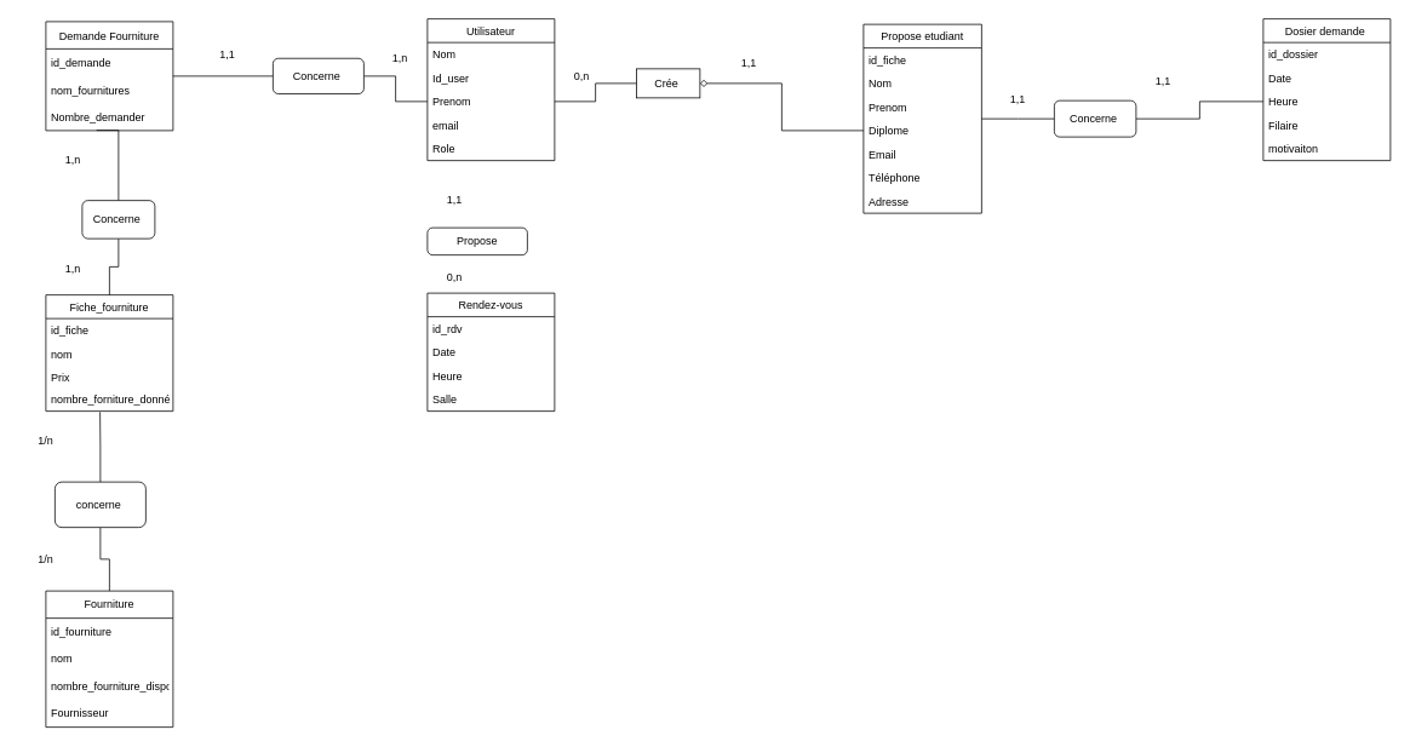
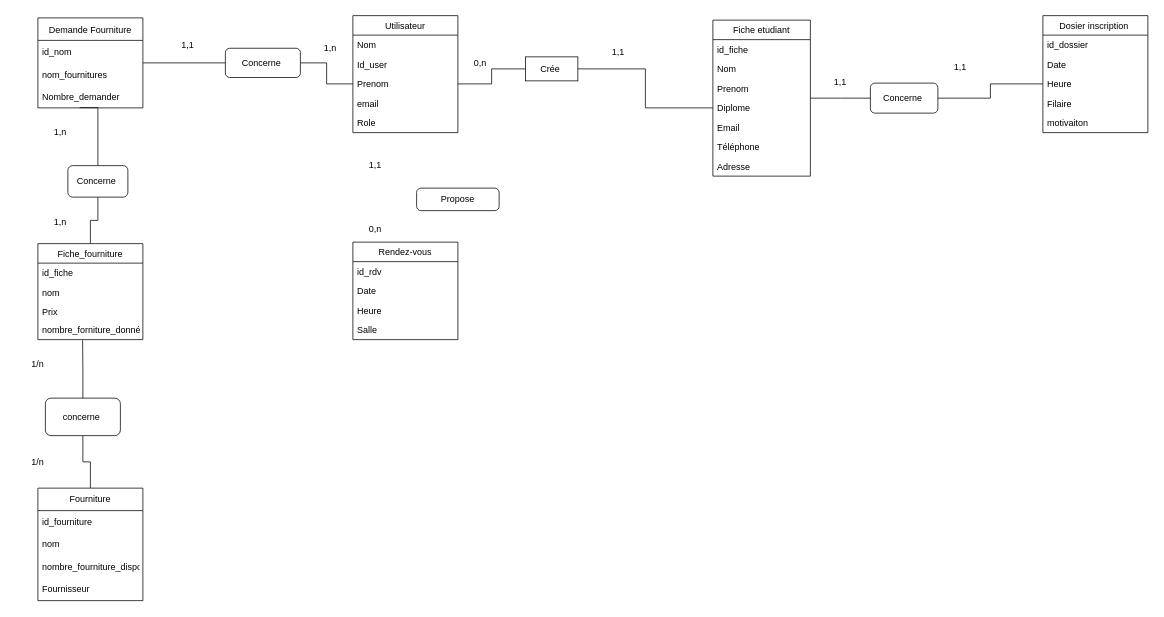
  <mxCell id="0" />
  <mxCell id="1" parent="0" />
  <mxCell id="2" value="Utilisateur" style="swimlane;fontStyle=0;childLayout=stackLayout;horizontal=1;startSize=26;fillColor=none;horizontalStack=0;resizeParent=1;resizeParentMax=0;resizeLast=0;collapsible=1;marginBottom=0;" parent="1" vertex="1"><mxGeometry x="470" y="20" width="140" height="156" as="geometry" /></mxCell>
  <mxCell id="3" value="Nom" style="text;strokeColor=none;fillColor=none;align=left;verticalAlign=top;spacingLeft=4;spacingRight=4;overflow=hidden;rotatable=0;points=[[0,0.5],[1,0.5]];portConstraint=eastwest;" parent="2" vertex="1"><mxGeometry y="26" width="140" height="26" as="geometry" /></mxCell>
  <mxCell id="4" value="Id_user" style="text;strokeColor=none;fillColor=none;align=left;verticalAlign=top;spacingLeft=4;spacingRight=4;overflow=hidden;rotatable=0;points=[[0,0.5],[1,0.5]];portConstraint=eastwest;" parent="2" vertex="1"><mxGeometry y="52" width="140" height="26" as="geometry" /></mxCell>
  <mxCell id="5" value="Prenom" style="text;strokeColor=none;fillColor=none;align=left;verticalAlign=top;spacingLeft=4;spacingRight=4;overflow=hidden;rotatable=0;points=[[0,0.5],[1,0.5]];portConstraint=eastwest;" parent="2" vertex="1"><mxGeometry y="78" width="140" height="26" as="geometry" /></mxCell>
  <mxCell id="6" value="email" style="text;strokeColor=none;fillColor=none;align=left;verticalAlign=top;spacingLeft=4;spacingRight=4;overflow=hidden;rotatable=0;points=[[0,0.5],[1,0.5]];portConstraint=eastwest;" parent="2" vertex="1"><mxGeometry y="104" width="140" height="26" as="geometry" /></mxCell>
  <mxCell id="7" value="Role " style="text;strokeColor=none;fillColor=none;align=left;verticalAlign=top;spacingLeft=4;spacingRight=4;overflow=hidden;rotatable=0;points=[[0,0.5],[1,0.5]];portConstraint=eastwest;" parent="2" vertex="1"><mxGeometry y="130" width="140" height="26" as="geometry" /></mxCell>
  <mxCell id="8" style="edgeStyle=orthogonalEdgeStyle;rounded=0;orthogonalLoop=1;jettySize=auto;html=1;endArrow=none;endFill=0;" parent="1" source="9" edge="1"><mxGeometry relative="1" as="geometry"><mxPoint x="1160" y="130" as="targetPoint" /></mxGeometry></mxCell>
- <mxCell id="9" value="Propose etudiant" style="swimlane;fontStyle=0;childLayout=stackLayout;horizontal=1;startSize=26;fillColor=none;horizontalStack=0;resizeParent=1;resizeParentMax=0;resizeLast=0;collapsible=1;marginBottom=0;" parent="1" vertex="1"><mxGeometry x="950" y="26" width="130" height="208" as="geometry" /></mxCell>
+ <mxCell id="9" value="Fiche etudiant" style="swimlane;fontStyle=0;childLayout=stackLayout;horizontal=1;startSize=26;fillColor=none;horizontalStack=0;resizeParent=1;resizeParentMax=0;resizeLast=0;collapsible=1;marginBottom=0;" parent="1" vertex="1"><mxGeometry x="950" y="26" width="130" height="208" as="geometry" /></mxCell>
  <mxCell id="10" value="id_fiche" style="text;strokeColor=none;fillColor=none;align=left;verticalAlign=top;spacingLeft=4;spacingRight=4;overflow=hidden;rotatable=0;points=[[0,0.5],[1,0.5]];portConstraint=eastwest;" parent="9" vertex="1"><mxGeometry y="26" width="130" height="26" as="geometry" /></mxCell>
  <mxCell id="11" value="Nom" style="text;strokeColor=none;fillColor=none;align=left;verticalAlign=top;spacingLeft=4;spacingRight=4;overflow=hidden;rotatable=0;points=[[0,0.5],[1,0.5]];portConstraint=eastwest;" parent="9" vertex="1"><mxGeometry y="52" width="130" height="26" as="geometry" /></mxCell>
  <mxCell id="12" value="Prenom" style="text;strokeColor=none;fillColor=none;align=left;verticalAlign=top;spacingLeft=4;spacingRight=4;overflow=hidden;rotatable=0;points=[[0,0.5],[1,0.5]];portConstraint=eastwest;" parent="9" vertex="1"><mxGeometry y="78" width="130" height="26" as="geometry" /></mxCell>
  <mxCell id="13" value="Diplome" style="text;strokeColor=none;fillColor=none;align=left;verticalAlign=top;spacingLeft=4;spacingRight=4;overflow=hidden;rotatable=0;points=[[0,0.5],[1,0.5]];portConstraint=eastwest;" parent="9" vertex="1"><mxGeometry y="104" width="130" height="26" as="geometry" /></mxCell>
  <mxCell id="14" value="Email" style="text;strokeColor=none;fillColor=none;align=left;verticalAlign=top;spacingLeft=4;spacingRight=4;overflow=hidden;rotatable=0;points=[[0,0.5],[1,0.5]];portConstraint=eastwest;" parent="9" vertex="1"><mxGeometry y="130" width="130" height="26" as="geometry" /></mxCell>
  <mxCell id="15" value="Téléphone " style="text;strokeColor=none;fillColor=none;align=left;verticalAlign=top;spacingLeft=4;spacingRight=4;overflow=hidden;rotatable=0;points=[[0,0.5],[1,0.5]];portConstraint=eastwest;" parent="9" vertex="1"><mxGeometry y="156" width="130" height="26" as="geometry" /></mxCell>
  <mxCell id="16" value="Adresse &#10;" style="text;strokeColor=none;fillColor=none;align=left;verticalAlign=top;spacingLeft=4;spacingRight=4;overflow=hidden;rotatable=0;points=[[0,0.5],[1,0.5]];portConstraint=eastwest;" parent="9" vertex="1"><mxGeometry y="182" width="130" height="26" as="geometry" /></mxCell>
- <mxCell id="17" value="Dosier demande " style="swimlane;fontStyle=0;childLayout=stackLayout;horizontal=1;startSize=26;fillColor=none;horizontalStack=0;resizeParent=1;resizeParentMax=0;resizeLast=0;collapsible=1;marginBottom=0;" parent="1" vertex="1"><mxGeometry x="1390" y="20" width="140" height="156" as="geometry" /></mxCell>
+ <mxCell id="17" value="Dosier inscription " style="swimlane;fontStyle=0;childLayout=stackLayout;horizontal=1;startSize=26;fillColor=none;horizontalStack=0;resizeParent=1;resizeParentMax=0;resizeLast=0;collapsible=1;marginBottom=0;" parent="1" vertex="1"><mxGeometry x="1390" y="20" width="140" height="156" as="geometry" /></mxCell>
  <mxCell id="18" value="id_dossier" style="text;strokeColor=none;fillColor=none;align=left;verticalAlign=top;spacingLeft=4;spacingRight=4;overflow=hidden;rotatable=0;points=[[0,0.5],[1,0.5]];portConstraint=eastwest;" parent="17" vertex="1"><mxGeometry y="26" width="140" height="26" as="geometry" /></mxCell>
  <mxCell id="19" value="Date " style="text;strokeColor=none;fillColor=none;align=left;verticalAlign=top;spacingLeft=4;spacingRight=4;overflow=hidden;rotatable=0;points=[[0,0.5],[1,0.5]];portConstraint=eastwest;" parent="17" vertex="1"><mxGeometry y="52" width="140" height="26" as="geometry" /></mxCell>
  <mxCell id="20" value="Heure " style="text;strokeColor=none;fillColor=none;align=left;verticalAlign=top;spacingLeft=4;spacingRight=4;overflow=hidden;rotatable=0;points=[[0,0.5],[1,0.5]];portConstraint=eastwest;" parent="17" vertex="1"><mxGeometry y="78" width="140" height="26" as="geometry" /></mxCell>
  <mxCell id="21" value="Filaire " style="text;strokeColor=none;fillColor=none;align=left;verticalAlign=top;spacingLeft=4;spacingRight=4;overflow=hidden;rotatable=0;points=[[0,0.5],[1,0.5]];portConstraint=eastwest;" parent="17" vertex="1"><mxGeometry y="104" width="140" height="26" as="geometry" /></mxCell>
  <mxCell id="22" value="motivaiton     " style="text;strokeColor=none;fillColor=none;align=left;verticalAlign=top;spacingLeft=4;spacingRight=4;overflow=hidden;rotatable=0;points=[[0,0.5],[1,0.5]];portConstraint=eastwest;" parent="17" vertex="1"><mxGeometry y="130" width="140" height="26" as="geometry" /></mxCell>
  <mxCell id="23" value="Rendez-vous" style="swimlane;fontStyle=0;childLayout=stackLayout;horizontal=1;startSize=26;fillColor=none;horizontalStack=0;resizeParent=1;resizeParentMax=0;resizeLast=0;collapsible=1;marginBottom=0;" parent="1" vertex="1"><mxGeometry x="470" y="322" width="140" height="130" as="geometry" /></mxCell>
  <mxCell id="24" value="id_rdv" style="text;strokeColor=none;fillColor=none;align=left;verticalAlign=top;spacingLeft=4;spacingRight=4;overflow=hidden;rotatable=0;points=[[0,0.5],[1,0.5]];portConstraint=eastwest;" parent="23" vertex="1"><mxGeometry y="26" width="140" height="26" as="geometry" /></mxCell>
  <mxCell id="25" value="Date" style="text;strokeColor=none;fillColor=none;align=left;verticalAlign=top;spacingLeft=4;spacingRight=4;overflow=hidden;rotatable=0;points=[[0,0.5],[1,0.5]];portConstraint=eastwest;" parent="23" vertex="1"><mxGeometry y="52" width="140" height="26" as="geometry" /></mxCell>
  <mxCell id="26" value="Heure " style="text;strokeColor=none;fillColor=none;align=left;verticalAlign=top;spacingLeft=4;spacingRight=4;overflow=hidden;rotatable=0;points=[[0,0.5],[1,0.5]];portConstraint=eastwest;" parent="23" vertex="1"><mxGeometry y="78" width="140" height="26" as="geometry" /></mxCell>
  <mxCell id="27" value="Salle " style="text;strokeColor=none;fillColor=none;align=left;verticalAlign=top;spacingLeft=4;spacingRight=4;overflow=hidden;rotatable=0;points=[[0,0.5],[1,0.5]];portConstraint=eastwest;" parent="23" vertex="1"><mxGeometry y="104" width="140" height="26" as="geometry" /></mxCell>
  <mxCell id="28" style="edgeStyle=orthogonalEdgeStyle;rounded=0;orthogonalLoop=1;jettySize=auto;html=1;entryX=0.5;entryY=1;entryDx=0;entryDy=0;endArrow=none;endFill=0;" parent="1" source="29" target="56" edge="1"><mxGeometry relative="1" as="geometry" /></mxCell>
  <mxCell id="29" value="Fiche_fourniture" style="swimlane;fontStyle=0;childLayout=stackLayout;horizontal=1;startSize=26;fillColor=none;horizontalStack=0;resizeParent=1;resizeParentMax=0;resizeLast=0;collapsible=1;marginBottom=0;" parent="1" vertex="1"><mxGeometry x="50" y="324" width="140" height="128" as="geometry"><mxRectangle x="-330" y="474" width="100" height="30" as="alternateBounds" /></mxGeometry></mxCell>
  <mxCell id="30" value="id_fiche " style="text;strokeColor=none;fillColor=none;align=left;verticalAlign=top;spacingLeft=4;spacingRight=4;overflow=hidden;rotatable=0;points=[[0,0.5],[1,0.5]];portConstraint=eastwest;" parent="29" vertex="1"><mxGeometry y="26" width="140" height="26" as="geometry" /></mxCell>
  <mxCell id="31" value="nom&#10;" style="text;strokeColor=none;fillColor=none;align=left;verticalAlign=top;spacingLeft=4;spacingRight=4;overflow=hidden;rotatable=0;points=[[0,0.5],[1,0.5]];portConstraint=eastwest;" parent="29" vertex="1"><mxGeometry y="52" width="140" height="26" as="geometry" /></mxCell>
  <mxCell id="32" value="Prix " style="text;strokeColor=none;fillColor=none;align=left;verticalAlign=top;spacingLeft=4;spacingRight=4;overflow=hidden;rotatable=0;points=[[0,0.5],[1,0.5]];portConstraint=eastwest;" parent="29" vertex="1"><mxGeometry y="78" width="140" height="24" as="geometry" /></mxCell>
  <mxCell id="33" value="nombre_forniture_donné" style="text;strokeColor=none;fillColor=none;align=left;verticalAlign=top;spacingLeft=4;spacingRight=4;overflow=hidden;rotatable=0;points=[[0,0.5],[1,0.5]];portConstraint=eastwest;" parent="29" vertex="1"><mxGeometry y="102" width="140" height="26" as="geometry" /></mxCell>
  <mxCell id="34" value="Crée&amp;nbsp;" style="whiteSpace=wrap;html=1;rounded=0;" parent="1" vertex="1"><mxGeometry x="700" y="75" width="70" height="32" as="geometry" /></mxCell>
  <mxCell id="35" style="edgeStyle=orthogonalEdgeStyle;rounded=0;orthogonalLoop=1;jettySize=auto;html=1;endArrow=none;endFill=0;" parent="1" source="5" target="34" edge="1"><mxGeometry relative="1" as="geometry" /></mxCell>
- <mxCell id="36" style="edgeStyle=orthogonalEdgeStyle;rounded=0;orthogonalLoop=1;jettySize=auto;html=1;entryX=1;entryY=0.5;entryDx=0;entryDy=0;endArrow=diamond;endFill=0;" parent="1" source="13" target="34" edge="1"><mxGeometry relative="1" as="geometry" /></mxCell>
+ <mxCell id="36" style="edgeStyle=orthogonalEdgeStyle;rounded=0;orthogonalLoop=1;jettySize=auto;html=1;entryX=1;entryY=0.5;entryDx=0;entryDy=0;endArrow=none;endFill=0;" parent="1" source="13" target="34" edge="1"><mxGeometry relative="1" as="geometry" /></mxCell>
  <mxCell id="37" value="0,n" style="text;html=1;strokeColor=none;fillColor=none;align=center;verticalAlign=middle;whiteSpace=wrap;rounded=0;" parent="1" vertex="1"><mxGeometry x="610" y="68" width="60" height="30" as="geometry" /></mxCell>
  <mxCell id="38" value="1,1" style="text;html=1;strokeColor=none;fillColor=none;align=center;verticalAlign=middle;whiteSpace=wrap;rounded=0;" parent="1" vertex="1"><mxGeometry x="794" y="54" width="60" height="30" as="geometry" /></mxCell>
- <mxCell id="39" value="Propose" style="rounded=1;whiteSpace=wrap;html=1;arcSize=19;" parent="1" vertex="1"><mxGeometry x="470" y="250" width="110" height="30" as="geometry" /></mxCell>
+ <mxCell id="39" value="Propose" style="rounded=1;whiteSpace=wrap;html=1;arcSize=19;" parent="1" vertex="1"><mxGeometry x="555" y="250" width="110" height="30" as="geometry" /></mxCell>
  <mxCell id="40" value="1,1" style="text;html=1;strokeColor=none;fillColor=none;align=center;verticalAlign=middle;whiteSpace=wrap;rounded=0;" parent="1" vertex="1"><mxGeometry x="470" y="204" width="60" height="30" as="geometry" /></mxCell>
  <mxCell id="41" value="0,n" style="text;html=1;strokeColor=none;fillColor=none;align=center;verticalAlign=middle;whiteSpace=wrap;rounded=0;" parent="1" vertex="1"><mxGeometry x="470" y="290" width="60" height="30" as="geometry" /></mxCell>
  <mxCell id="42" value="Demande Fourniture" style="swimlane;fontStyle=0;childLayout=stackLayout;horizontal=1;startSize=30;horizontalStack=0;resizeParent=1;resizeParentMax=0;resizeLast=0;collapsible=1;marginBottom=0;" parent="1" vertex="1"><mxGeometry x="50" y="23" width="140" height="120" as="geometry" /></mxCell>
- <mxCell id="43" value="id_demande" style="text;strokeColor=none;fillColor=none;align=left;verticalAlign=middle;spacingLeft=4;spacingRight=4;overflow=hidden;points=[[0,0.5],[1,0.5]];portConstraint=eastwest;rotatable=0;" parent="42" vertex="1"><mxGeometry y="30" width="140" height="30" as="geometry" /></mxCell>
+ <mxCell id="43" value="id_nom" style="text;strokeColor=none;fillColor=none;align=left;verticalAlign=middle;spacingLeft=4;spacingRight=4;overflow=hidden;points=[[0,0.5],[1,0.5]];portConstraint=eastwest;rotatable=0;" parent="42" vertex="1"><mxGeometry y="30" width="140" height="30" as="geometry" /></mxCell>
  <mxCell id="44" value="nom_fournitures" style="text;strokeColor=none;fillColor=none;align=left;verticalAlign=middle;spacingLeft=4;spacingRight=4;overflow=hidden;points=[[0,0.5],[1,0.5]];portConstraint=eastwest;rotatable=0;" parent="42" vertex="1"><mxGeometry y="60" width="140" height="30" as="geometry" /></mxCell>
  <mxCell id="45" value="Nombre_demander" style="text;strokeColor=none;fillColor=none;align=left;verticalAlign=middle;spacingLeft=4;spacingRight=4;overflow=hidden;points=[[0,0.5],[1,0.5]];portConstraint=eastwest;rotatable=0;" parent="42" vertex="1"><mxGeometry y="90" width="140" height="30" as="geometry" /></mxCell>
  <mxCell id="46" style="edgeStyle=orthogonalEdgeStyle;rounded=0;orthogonalLoop=1;jettySize=auto;html=1;endArrow=none;endFill=0;" parent="1" source="47" target="20" edge="1"><mxGeometry relative="1" as="geometry" /></mxCell>
  <mxCell id="47" value="Concerne&amp;nbsp;" style="rounded=1;whiteSpace=wrap;html=1;" parent="1" vertex="1"><mxGeometry x="1160" y="110" width="90" height="40" as="geometry" /></mxCell>
  <mxCell id="48" value="1,1" style="text;html=1;strokeColor=none;fillColor=none;align=center;verticalAlign=middle;whiteSpace=wrap;rounded=0;" parent="1" vertex="1"><mxGeometry x="1090" y="94" width="60" height="30" as="geometry" /></mxCell>
  <mxCell id="49" value="1,1" style="text;html=1;strokeColor=none;fillColor=none;align=center;verticalAlign=middle;whiteSpace=wrap;rounded=0;" parent="1" vertex="1"><mxGeometry x="1250" y="74" width="60" height="30" as="geometry" /></mxCell>
  <mxCell id="50" style="edgeStyle=orthogonalEdgeStyle;rounded=0;orthogonalLoop=1;jettySize=auto;html=1;entryX=1;entryY=0.5;entryDx=0;entryDy=0;endArrow=none;endFill=0;" parent="1" source="52" target="42" edge="1"><mxGeometry relative="1" as="geometry" /></mxCell>
  <mxCell id="51" style="edgeStyle=orthogonalEdgeStyle;rounded=0;orthogonalLoop=1;jettySize=auto;html=1;endArrow=none;endFill=0;" parent="1" source="52" target="5" edge="1"><mxGeometry relative="1" as="geometry" /></mxCell>
  <mxCell id="52" value="Concerne&amp;nbsp;" style="rounded=1;whiteSpace=wrap;html=1;" parent="1" vertex="1"><mxGeometry x="300" y="63.5" width="100" height="39" as="geometry" /></mxCell>
  <mxCell id="53" value="1,n" style="text;html=1;strokeColor=none;fillColor=none;align=center;verticalAlign=middle;whiteSpace=wrap;rounded=0;" parent="1" vertex="1"><mxGeometry x="410" y="49" width="60" height="30" as="geometry" /></mxCell>
  <mxCell id="54" value="1,1" style="text;html=1;strokeColor=none;fillColor=none;align=center;verticalAlign=middle;whiteSpace=wrap;rounded=0;" parent="1" vertex="1"><mxGeometry x="220" y="45" width="60" height="30" as="geometry" /></mxCell>
  <mxCell id="55" style="edgeStyle=orthogonalEdgeStyle;rounded=0;orthogonalLoop=1;jettySize=auto;html=1;entryX=0.398;entryY=0.989;entryDx=0;entryDy=0;entryPerimeter=0;endArrow=none;endFill=0;" parent="1" source="56" target="45" edge="1"><mxGeometry relative="1" as="geometry"><Array as="points"><mxPoint x="130" y="143" /></Array></mxGeometry></mxCell>
  <mxCell id="56" value="Concerne&amp;nbsp;" style="rounded=1;whiteSpace=wrap;html=1;" parent="1" vertex="1"><mxGeometry x="90" y="220" width="80" height="42" as="geometry" /></mxCell>
  <mxCell id="57" value="1,n" style="text;html=1;strokeColor=none;fillColor=none;align=center;verticalAlign=middle;whiteSpace=wrap;rounded=0;" parent="1" vertex="1"><mxGeometry x="50" y="160" width="60" height="30" as="geometry" /></mxCell>
  <mxCell id="58" value="1,n" style="text;html=1;strokeColor=none;fillColor=none;align=center;verticalAlign=middle;whiteSpace=wrap;rounded=0;" parent="1" vertex="1"><mxGeometry x="50" y="280" width="60" height="30" as="geometry" /></mxCell>
  <mxCell id="59" style="edgeStyle=orthogonalEdgeStyle;rounded=0;orthogonalLoop=1;jettySize=auto;html=1;startArrow=none;startFill=0;endArrow=none;endFill=0;" edge="1" parent="1" source="60" target="66"><mxGeometry relative="1" as="geometry" /></mxCell>
  <mxCell id="60" value="Fourniture" style="swimlane;fontStyle=0;childLayout=stackLayout;horizontal=1;startSize=30;horizontalStack=0;resizeParent=1;resizeParentMax=0;resizeLast=0;collapsible=1;marginBottom=0;whiteSpace=wrap;html=1;" vertex="1" parent="1"><mxGeometry x="50" y="650" width="140" height="150" as="geometry" /></mxCell>
  <mxCell id="61" value="id_fourniture" style="text;strokeColor=none;fillColor=none;align=left;verticalAlign=middle;spacingLeft=4;spacingRight=4;overflow=hidden;points=[[0,0.5],[1,0.5]];portConstraint=eastwest;rotatable=0;whiteSpace=wrap;html=1;" vertex="1" parent="60"><mxGeometry y="30" width="140" height="30" as="geometry" /></mxCell>
  <mxCell id="62" value="nom" style="text;strokeColor=none;fillColor=none;align=left;verticalAlign=middle;spacingLeft=4;spacingRight=4;overflow=hidden;points=[[0,0.5],[1,0.5]];portConstraint=eastwest;rotatable=0;whiteSpace=wrap;html=1;" vertex="1" parent="60"><mxGeometry y="60" width="140" height="30" as="geometry" /></mxCell>
  <mxCell id="63" value="nombre_fourniture_dispo" style="text;strokeColor=none;fillColor=none;align=left;verticalAlign=middle;spacingLeft=4;spacingRight=4;overflow=hidden;points=[[0,0.5],[1,0.5]];portConstraint=eastwest;rotatable=0;whiteSpace=wrap;html=1;" vertex="1" parent="60"><mxGeometry y="90" width="140" height="30" as="geometry" /></mxCell>
  <mxCell id="64" value="&lt;span style=&quot;&quot;&gt;Fournisseur&amp;nbsp;&lt;/span&gt;" style="text;strokeColor=none;fillColor=none;align=left;verticalAlign=middle;spacingLeft=4;spacingRight=4;overflow=hidden;points=[[0,0.5],[1,0.5]];portConstraint=eastwest;rotatable=0;whiteSpace=wrap;html=1;" vertex="1" parent="60"><mxGeometry y="120" width="140" height="30" as="geometry" /></mxCell>
  <mxCell id="65" style="edgeStyle=orthogonalEdgeStyle;rounded=0;orthogonalLoop=1;jettySize=auto;html=1;entryX=0.426;entryY=1.038;entryDx=0;entryDy=0;entryPerimeter=0;startArrow=none;startFill=0;endArrow=none;endFill=0;" edge="1" parent="1" source="66" target="33"><mxGeometry relative="1" as="geometry" /></mxCell>
  <mxCell id="66" value="concerne&amp;nbsp;" style="rounded=1;whiteSpace=wrap;html=1;" vertex="1" parent="1"><mxGeometry x="60" y="530" width="100" height="50" as="geometry" /></mxCell>
  <mxCell id="67" value="1/n" style="text;html=1;strokeColor=none;fillColor=none;align=center;verticalAlign=middle;whiteSpace=wrap;rounded=0;" vertex="1" parent="1"><mxGeometry x="20" y="470" width="60" height="30" as="geometry" /></mxCell>
  <mxCell id="68" value="1/n" style="text;html=1;strokeColor=none;fillColor=none;align=center;verticalAlign=middle;whiteSpace=wrap;rounded=0;" vertex="1" parent="1"><mxGeometry x="20" y="600" width="60" height="30" as="geometry" /></mxCell>
